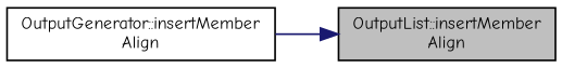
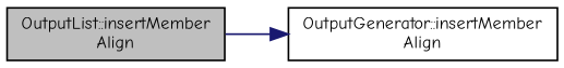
  digraph {
    rankdir=LR
    fontname="Comic Neue"
    node [color=black fontname="Comic Neue" fontsize=10 shape=record style=filled]
    n1 [fillcolor=grey75 fontcolor=black height=0.2 label="OutputList::insertMember\lAlign" width=0.4]
    n2 [fillcolor=white height=0.2 label="OutputGenerator::insertMember\lAlign" width=0.4]
-   n2 -> n1 [color=midnightblue fontname="Comic Neue" fontsize=10 labelfontname=Helvetica labelfontsize=10 style=solid]
+   n1 -> n2 [color=midnightblue fontname="Comic Neue" fontsize=10 labelfontname=Helvetica labelfontsize=10 style=solid]
  }
